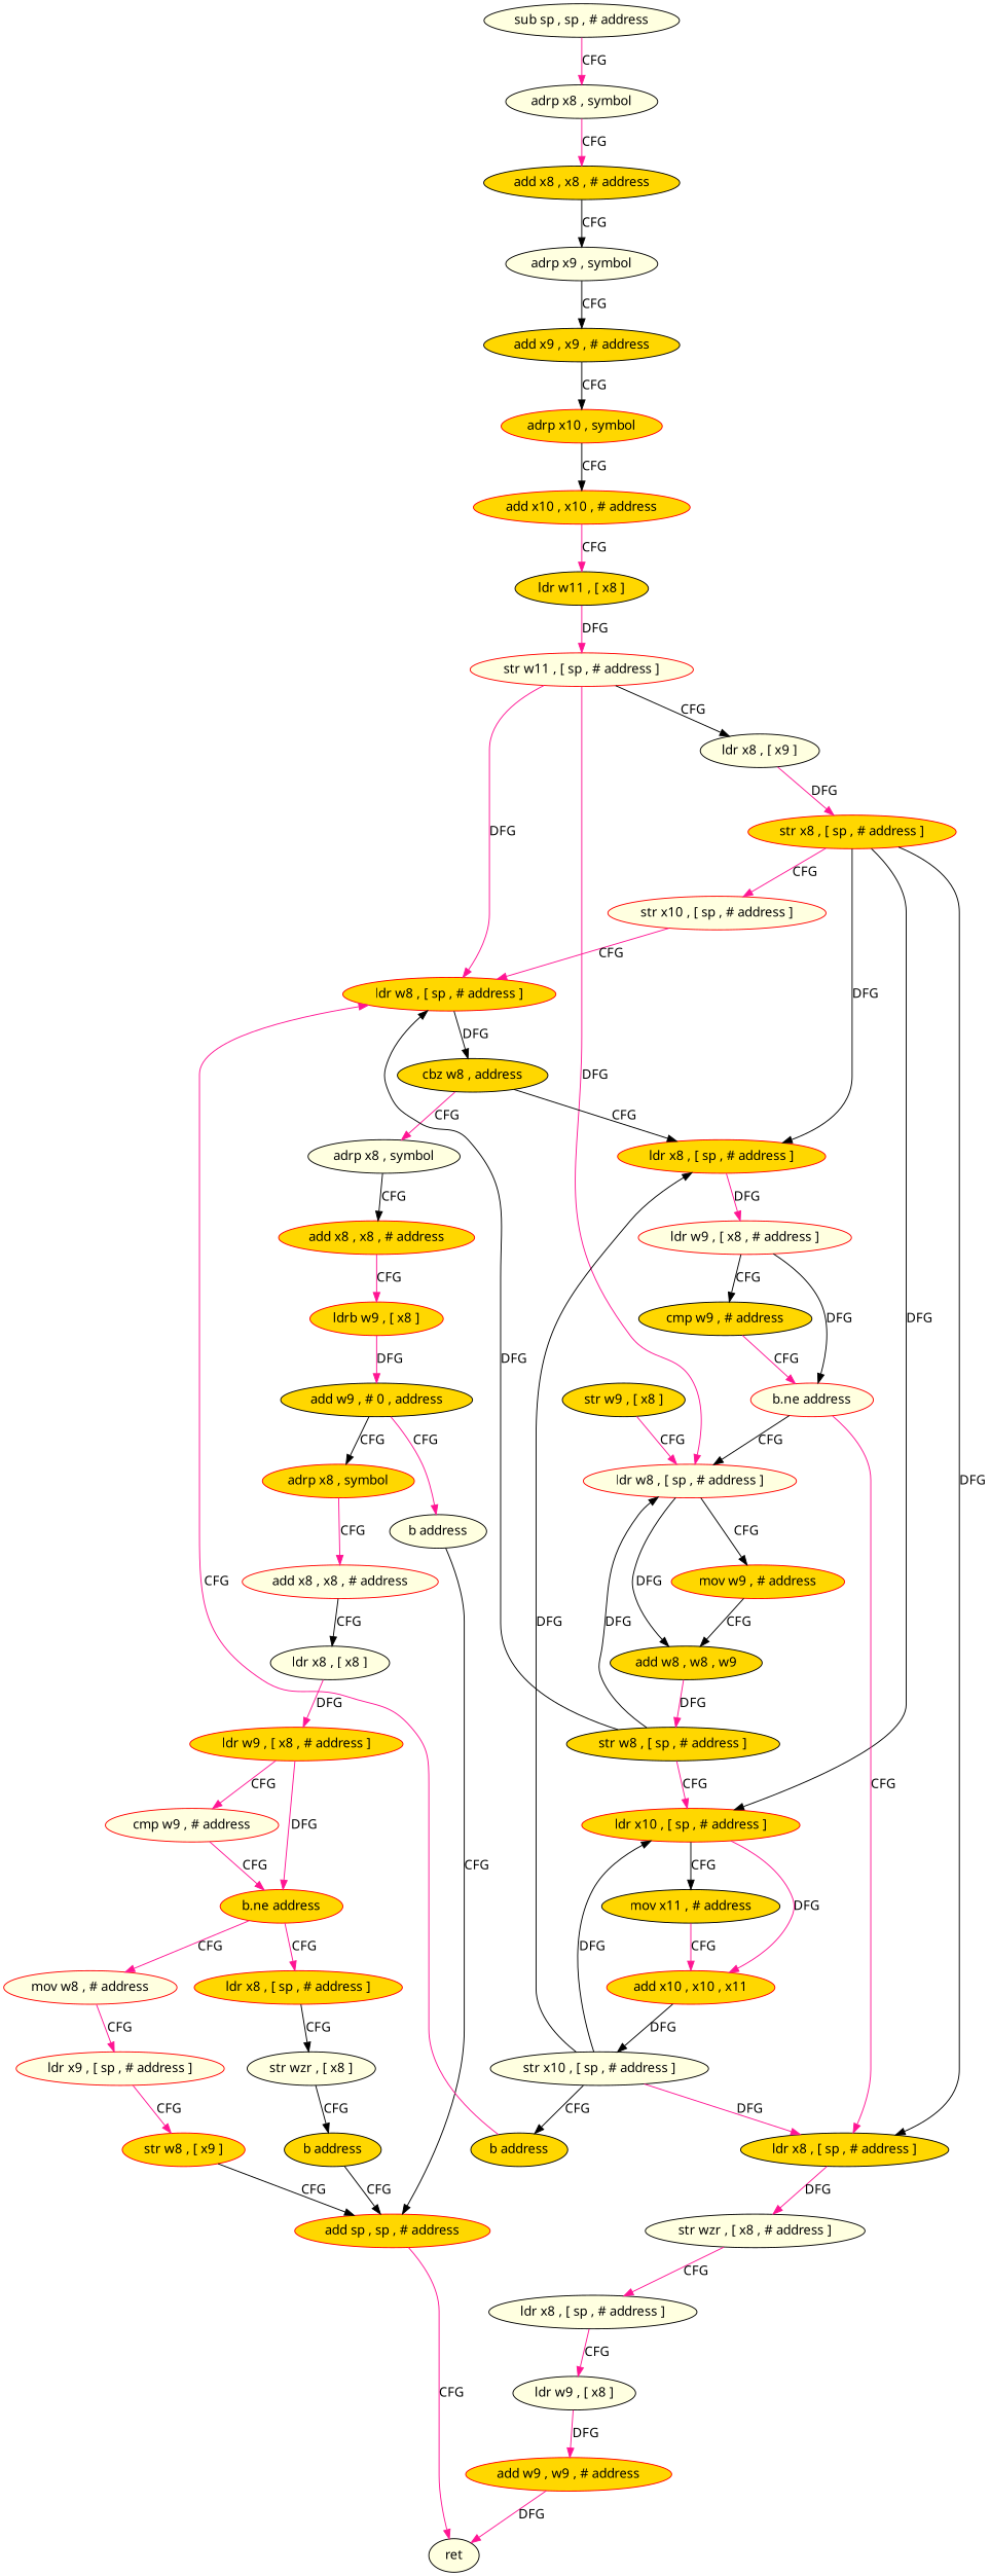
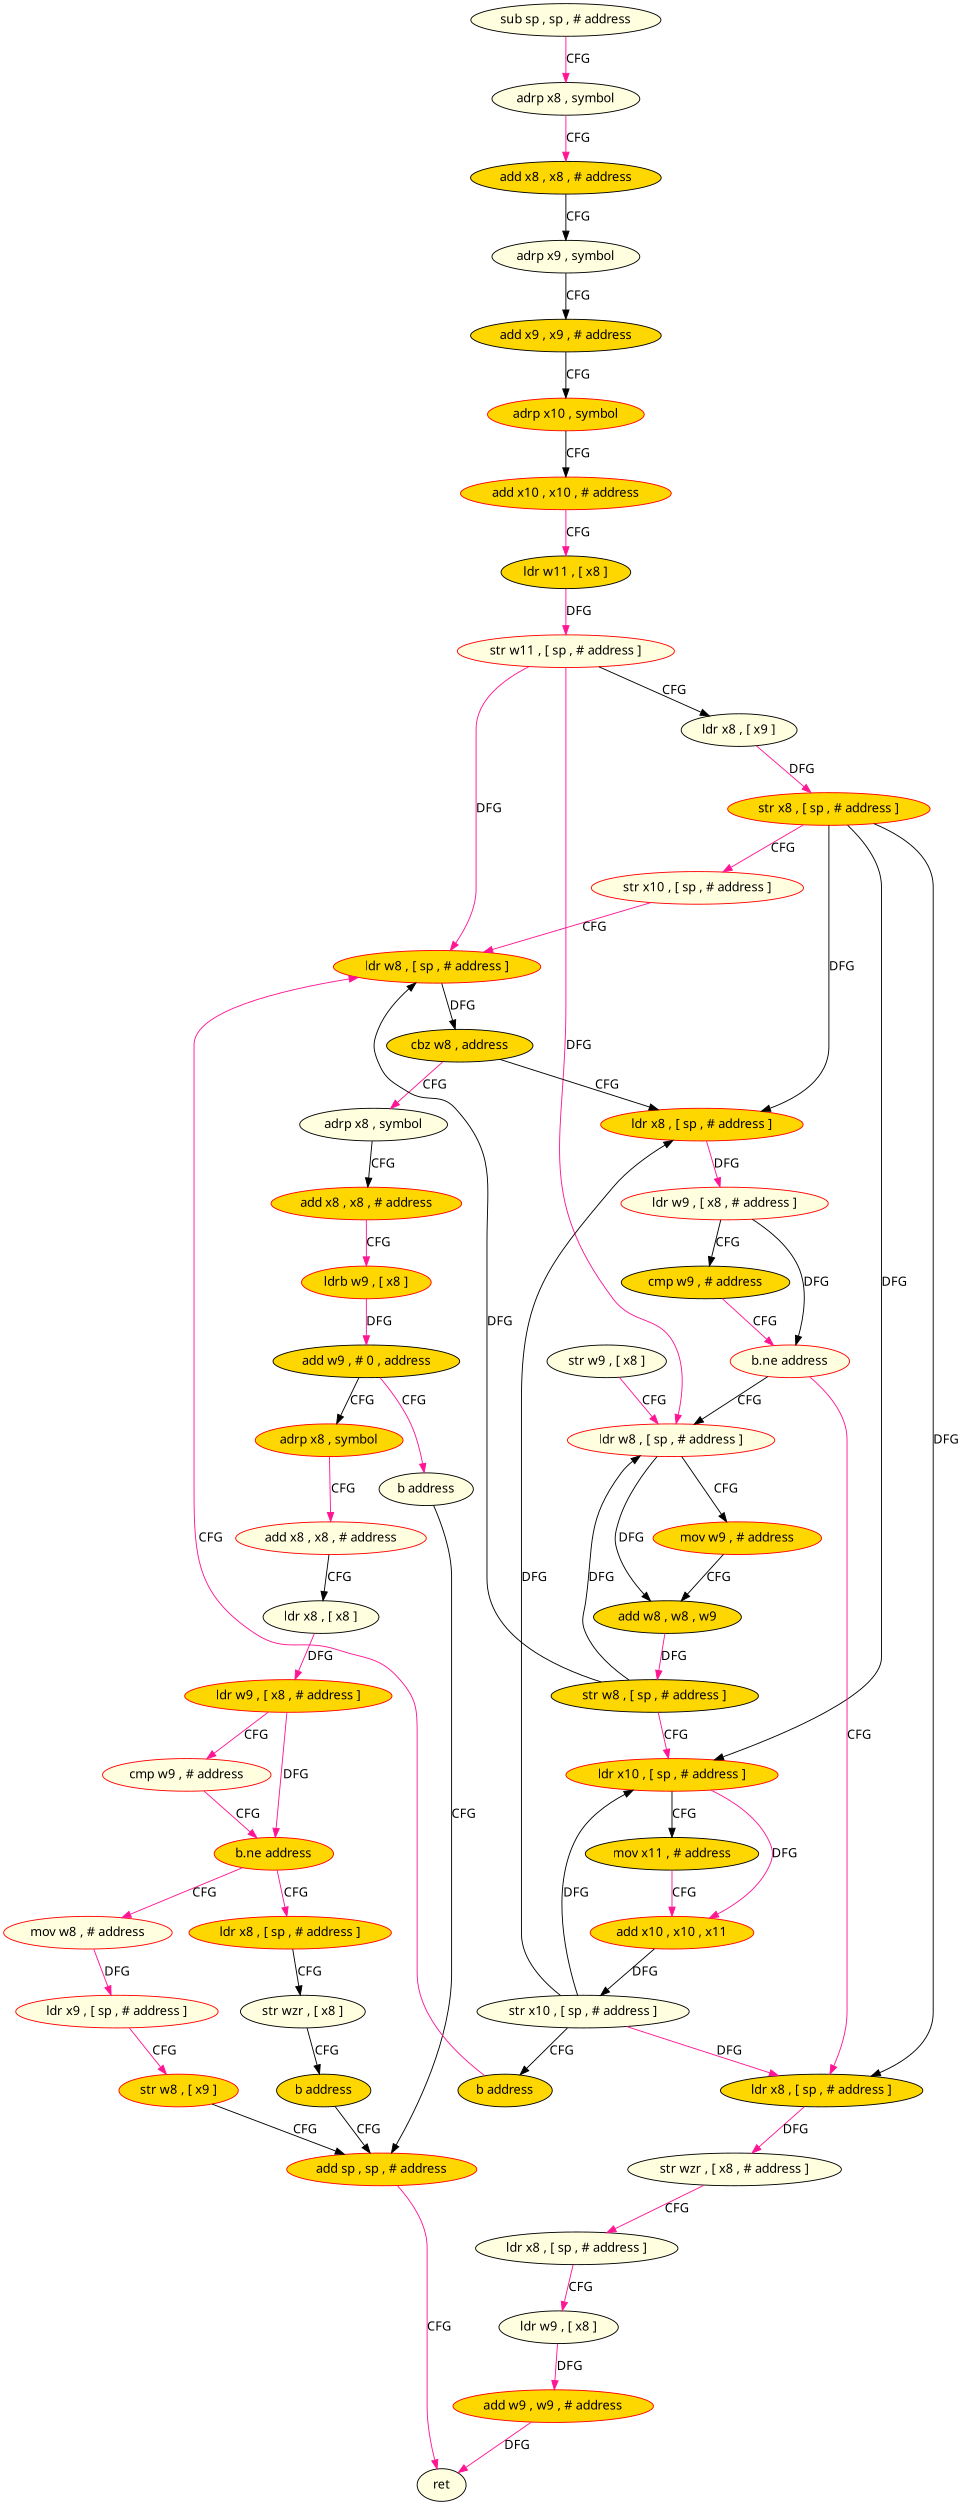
  digraph {
    fontname="Noto Sans"
    node [color=black fillcolor=gold fontname="Noto Sans" style=filled]
    edge [color=deeppink fontname="Noto Sans"]
    n1 [fillcolor=lightyellow label="sub sp , sp , # address"]
    n2 [fillcolor=lightyellow label="adrp x8 , symbol"]
    n3 [label="add x8 , x8 , # address"]
    n4 [fillcolor=lightyellow label="adrp x9 , symbol"]
    n5 [label="add x9 , x9 , # address"]
    n6 [color=red label="adrp x10 , symbol"]
    n7 [color=red label="add x10 , x10 , # address"]
    n8 [label="ldr w11 , [ x8 ]"]
    n9 [color=red fillcolor=lightyellow label="str w11 , [ sp , # address ]"]
    n10 [fillcolor=lightyellow label="ldr x8 , [ x9 ]"]
    n11 [color=red label="ldr w8 , [ sp , # address ]"]
    n12 [color=red fillcolor=lightyellow label="ldr w8 , [ sp , # address ]"]
    n13 [color=red label="str x8 , [ sp , # address ]"]
    n14 [label="cbz w8 , address"]
    n15 [color=red label="mov w9 , # address"]
    n16 [label="add w8 , w8 , w9"]
    n17 [color=red fillcolor=lightyellow label="str x10 , [ sp , # address ]"]
    n18 [color=red label="ldr x8 , [ sp , # address ]"]
    n19 [label="ldr x8 , [ sp , # address ]"]
    n20 [color=red label="ldr x10 , [ sp , # address ]"]
    n21 [color=red fillcolor=lightyellow label="ldr w9 , [ x8 , # address ]"]
    n22 [fillcolor=lightyellow label="str wzr , [ x8 , # address ]"]
    n23 [label="mov x11 , # address"]
    n24 [color=red label="add x10 , x10 , x11"]
    n25 [fillcolor=lightyellow label="adrp x8 , symbol"]
    n26 [color=red label="add x8 , x8 , # address"]
    n27 [color=red label="ldrb w9 , [ x8 ]"]
    n28 [label="add w9 , # 0 , address"]
    n29 [color=red label="adrp x8 , symbol"]
    n30 [fillcolor=lightyellow label="b address"]
    n31 [color=red fillcolor=lightyellow label="add x8 , x8 , # address"]
    n32 [color=red label="add sp , sp , # address"]
    n33 [fillcolor=lightyellow label="ldr x8 , [ x8 ]"]
    n34 [fillcolor=lightyellow label=ret]
    n35 [label="cmp w9 , # address"]
    n36 [color=red fillcolor=lightyellow label="b.ne address"]
    n37 [label="str w8 , [ sp , # address ]"]
    n38 [fillcolor=lightyellow label="ldr x8 , [ sp , # address ]"]
    n39 [color=red label="ldr w9 , [ x8 , # address ]"]
    n40 [color=red fillcolor=lightyellow label="cmp w9 , # address"]
    n41 [color=red label="b.ne address"]
    n42 [color=red fillcolor=lightyellow label="mov w8 , # address"]
    n43 [color=red label="ldr x8 , [ sp , # address ]"]
    n44 [color=red fillcolor=lightyellow label="ldr x9 , [ sp , # address ]"]
    n45 [fillcolor=lightyellow label="str wzr , [ x8 ]"]
    n46 [color=red label="str w8 , [ x9 ]"]
    n47 [label="b address"]
    n48 [fillcolor=lightyellow label="str x10 , [ sp , # address ]"]
    n49 [label="b address"]
    n50 [fillcolor=lightyellow label="ldr w9 , [ x8 ]"]
    n51 [color=red label="add w9 , w9 , # address"]
-   n52 [label="str w9 , [ x8 ]"]
+   n52 [fillcolor=lightyellow label="str w9 , [ x8 ]"]
    n1 -> n2 [label=CFG]
    n2 -> n3 [label=CFG]
    n3 -> n4 [color=black label=CFG]
    n4 -> n5 [color=black label=CFG]
    n5 -> n6 [color=black label=CFG]
    n6 -> n7 [color=black label=CFG]
    n7 -> n8 [label=CFG]
    n8 -> n9 [label=DFG]
    n9 -> n10 [color=black label=CFG]
    n9 -> n11 [label=DFG]
    n9 -> n12 [label=DFG]
    n10 -> n13 [label=DFG]
    n11 -> n14 [color=black label=DFG]
    n12 -> n15 [color=black label=CFG]
    n12 -> n16 [color=black label=DFG]
    n13 -> n17 [label=CFG]
    n13 -> n18 [color=black label=DFG]
    n13 -> n19 [color=black label=DFG]
    n13 -> n20 [color=black label=DFG]
    n14 -> n18 [color=black label=CFG]
    n14 -> n25 [label=CFG]
    n15 -> n16 [color=black label=CFG]
    n16 -> n37 [label=DFG]
    n17 -> n11 [label=CFG]
    n18 -> n21 [label=DFG]
    n19 -> n22 [label=DFG]
    n20 -> n23 [color=black label=CFG]
    n20 -> n24 [label=DFG]
    n21 -> n35 [color=black label=CFG]
    n21 -> n36 [color=black label=DFG]
    n22 -> n38 [label=CFG]
    n23 -> n24 [label=CFG]
    n24 -> n48 [color=black label=DFG]
    n25 -> n26 [color=black label=CFG]
    n26 -> n27 [label=CFG]
    n27 -> n28 [label=DFG]
    n28 -> n29 [color=black label=CFG]
    n28 -> n30 [label=CFG]
    n29 -> n31 [label=CFG]
    n30 -> n32 [color=black label=CFG]
    n31 -> n33 [color=black label=CFG]
    n32 -> n34 [label=CFG]
    n33 -> n39 [label=DFG]
    n35 -> n36 [label=CFG]
    n36 -> n12 [color=black label=CFG]
    n36 -> n19 [label=CFG]
    n37 -> n11 [color=black label=DFG]
    n37 -> n12 [color=black label=DFG]
    n37 -> n20 [label=CFG]
    n38 -> n50 [label=CFG]
    n39 -> n40 [label=CFG]
    n39 -> n41 [label=DFG]
    n40 -> n41 [label=CFG]
    n41 -> n42 [label=CFG]
    n41 -> n43 [label=CFG]
-   n42 -> n44 [label=CFG]
+   n42 -> n44 [label=DFG]
    n43 -> n45 [color=black label=CFG]
    n44 -> n46 [label=CFG]
    n45 -> n47 [color=black label=CFG]
    n46 -> n32 [color=black label=CFG]
    n47 -> n32 [color=black label=CFG]
    n48 -> n18 [color=black label=DFG]
    n48 -> n19 [label=DFG]
    n48 -> n20 [color=black label=DFG]
    n48 -> n49 [color=black label=CFG]
    n49 -> n11 [label=CFG]
    n50 -> n51 [label=DFG]
    n51 -> n34 [label=DFG]
    n52 -> n12 [label=CFG]
  }
